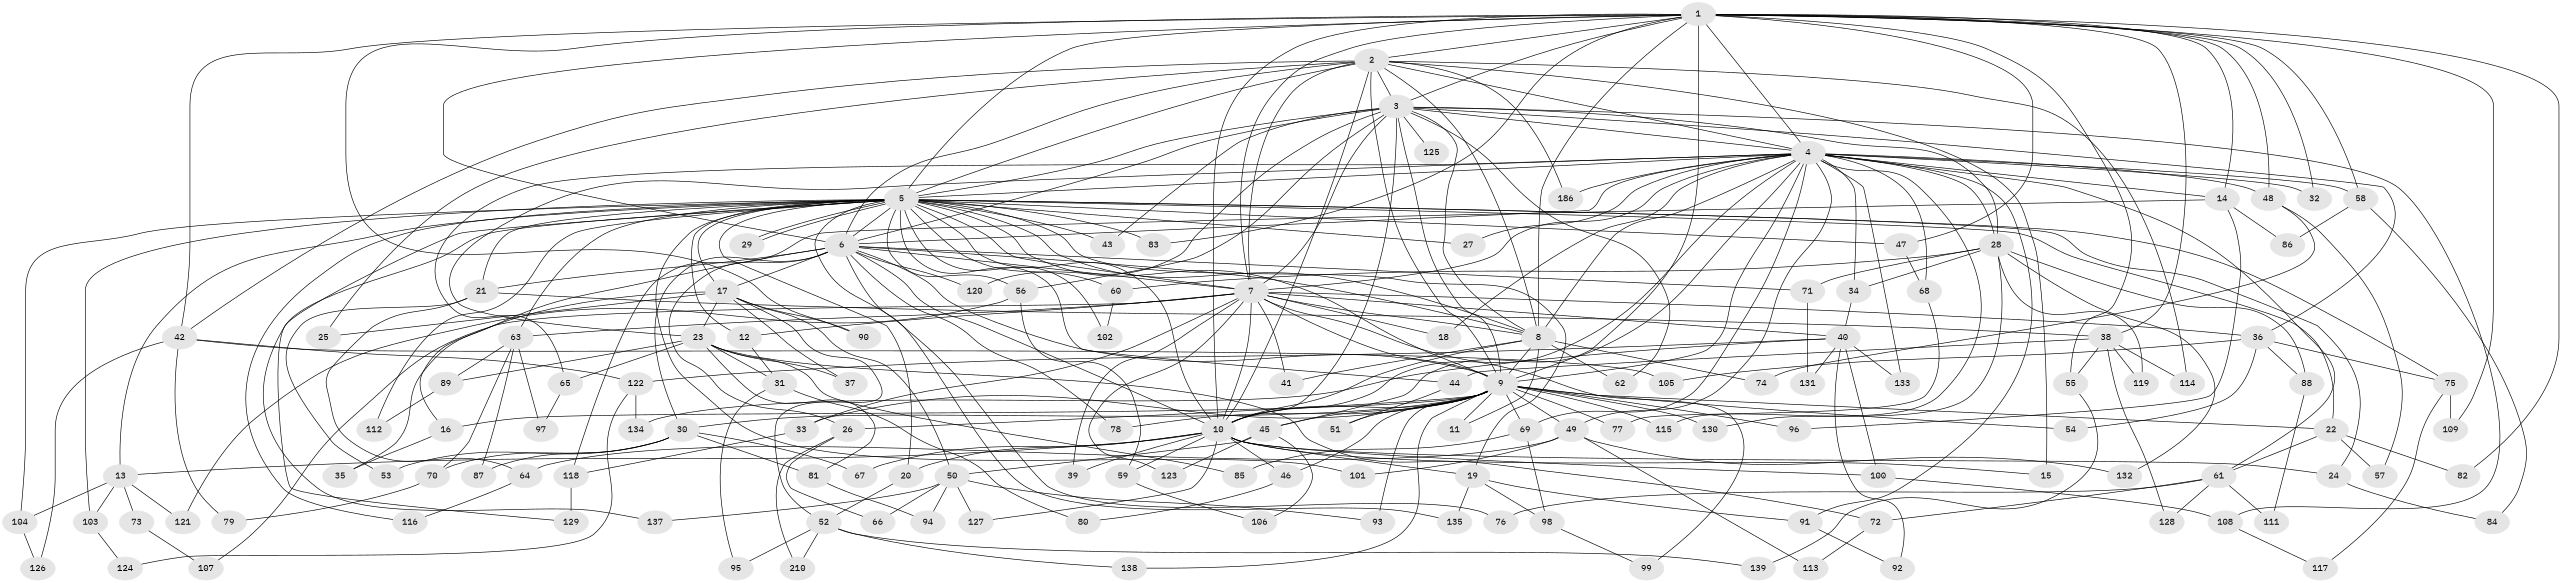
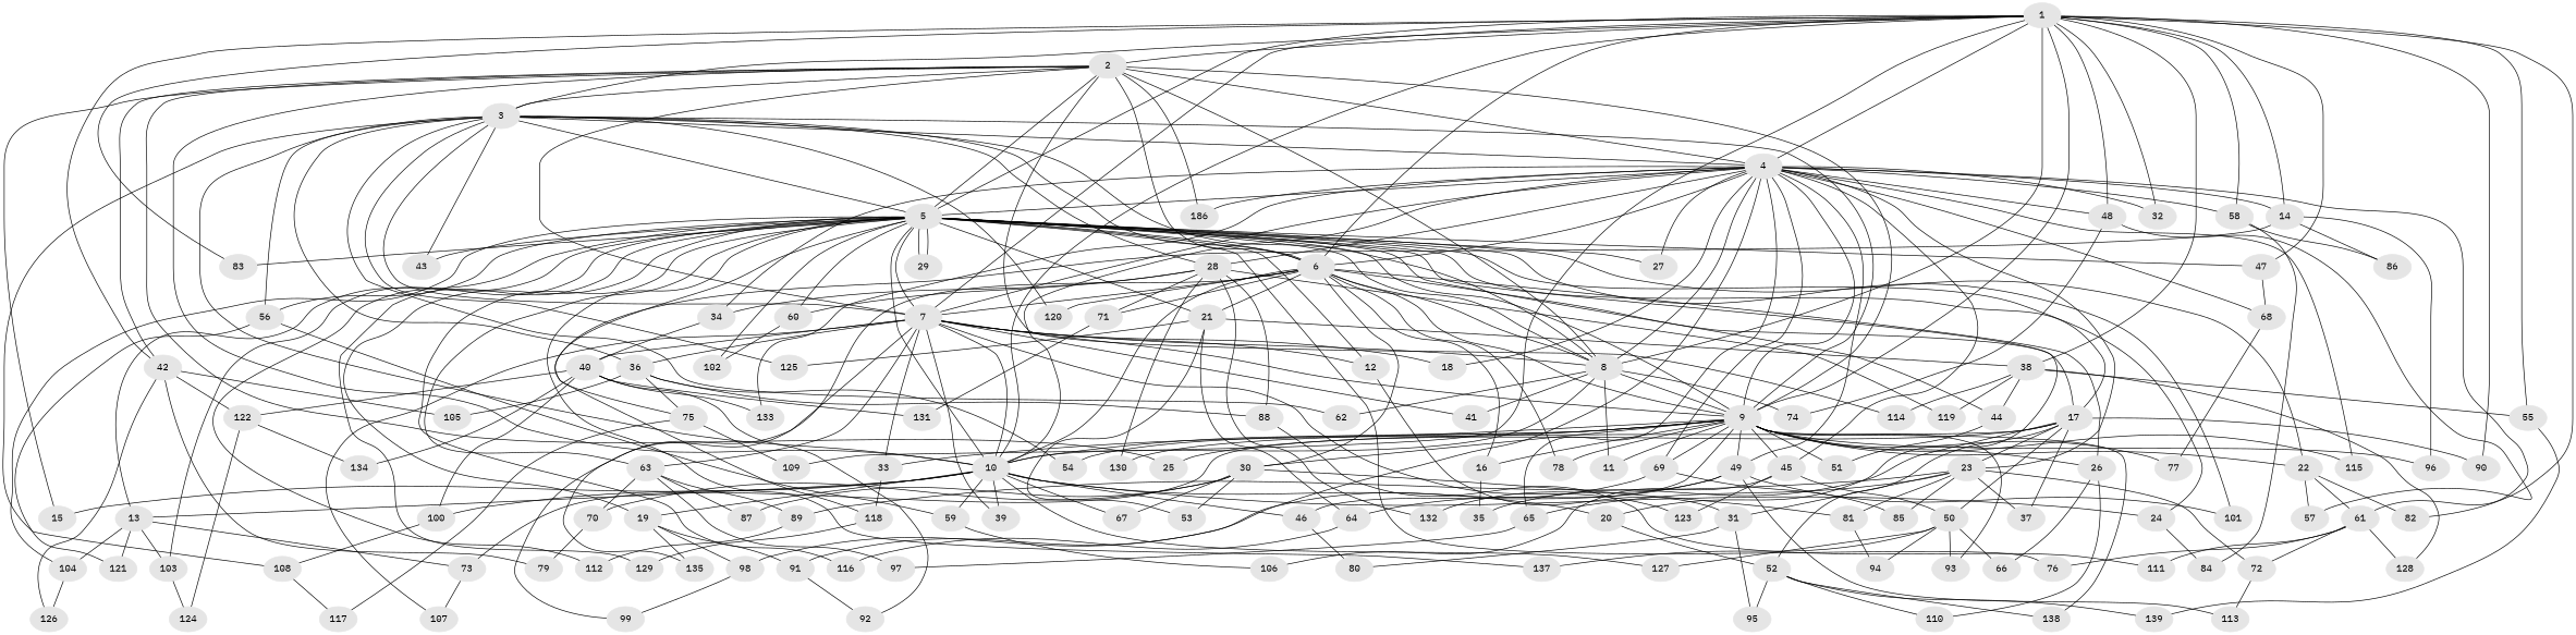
  graph {
    fontname="IBM Plex Mono"
    node [color=gray90 fontname="IBM Plex Mono" style=filled]
    edge [fontname="IBM Plex Mono"]
    1
    2
    3
    4
    5
    6
    7
    8
    9
    10
    14
    32
    38
    42
    47
    48
    55
    58
    82
    83
    90
    109
    15
    25
    114
    n26 [label=186]
    28
    36
    43
    56
    62
    108
    120
    125
    18
    23
    27
    34
    45
    49
    61
    65
    68
    69
    91
    115
    133
    12
    13
    17
    19
    20
    21
    22
    24
    29
    44
    60
    63
    75
    76
    101
    102
    103
    104
    112
    116
    129
    137
    16
    26
    30
    71
    78
    135
    33
    39
    40
    41
    99
    107
    123
    11
    74
    46
    51
    54
    77
    93
    96
    130
    138
    59
    67
    100
    127
    86
    118
    119
    128
    105
    122
    79
    126
    57
    139
    84
    88
    132
    121
    117
    31
    37
    72
    81
    85
    89
    50
    106
    64
    113
    111
    97
    98
    92
    73
    35
    52
    53
    70
    87
    124
    66
-   110 [label=210]
+   110
    131
    134
    80
    95
    94
    1 -- 2
    1 -- 3
    1 -- 4
    1 -- 5
    1 -- 6
    1 -- 7
    1 -- 8
    1 -- 9
    1 -- 10
    1 -- 14
    1 -- 32
    1 -- 38
    1 -- 42
    1 -- 47
    1 -- 48
    1 -- 55
    1 -- 58
    1 -- 82
    1 -- 83
    1 -- 90
    1 -- 109
    2 -- 3
    2 -- 4
    2 -- 5
    2 -- 6
    2 -- 7
    2 -- 8
    2 -- 9
    2 -- 10
    2 -- 42
    2 -- 15
    2 -- 25
    2 -- 114
    2 -- n26
    3 -- 4
    3 -- 5
    3 -- 6
    3 -- 7
    3 -- 8
    3 -- 9
    3 -- 10
    3 -- 28
    3 -- 36
    3 -- 43
    3 -- 56
    3 -- 62
    3 -- 108
    3 -- 120
    3 -- 125
    4 -- 5
    4 -- 6
    4 -- 7
    4 -- 8
    4 -- 9
    4 -- 10
    4 -- 14
    4 -- 32
    4 -- 48
    4 -- 58
    4 -- n26
    4 -- 28
    4 -- 18
    4 -- 23
    4 -- 27
    4 -- 34
    4 -- 45
    4 -- 49
    4 -- 61
    4 -- 65
    4 -- 68
    4 -- 69
    4 -- 91
    4 -- 115
    4 -- 133
    5 -- 6
    5 -- 7
    5 -- 8
    5 -- 9
    5 -- 10
    5 -- 47
    5 -- 83
    5 -- 43
    5 -- 56
    5 -- 27
    5 -- 12
    5 -- 13
    5 -- 17
    5 -- 19
    5 -- 20
    5 -- 21
    5 -- 22
    5 -- 24
    5 -- 29
    5 -- 29
    5 -- 44
    5 -- 60
    5 -- 63
    5 -- 75
    5 -- 76
    5 -- 101
    5 -- 102
    5 -- 103
    5 -- 104
    5 -- 112
    5 -- 116
    5 -- 129
    5 -- 137
    6 -- 7
    6 -- 8
    6 -- 9
    6 -- 10
    6 -- 120
    6 -- 17
    6 -- 21
    6 -- 16
    6 -- 26
    6 -- 30
    6 -- 71
    6 -- 78
    6 -- 135
    7 -- 8
    7 -- 9
    7 -- 10
    7 -- 36
    7 -- 18
    7 -- 12
    7 -- 63
    7 -- 33
    7 -- 39
    7 -- 40
    7 -- 41
    7 -- 99
    7 -- 107
    7 -- 123
    8 -- 9
    8 -- 10
    8 -- 62
    8 -- 41
    8 -- 11
    8 -- 74
    9 -- 10
    9 -- 45
    9 -- 49
    9 -- 69
    9 -- 115
    9 -- 22
    9 -- 16
    9 -- 26
    9 -- 30
    9 -- 78
    9 -- 33
    9 -- 11
    9 -- 46
    9 -- 51
    9 -- 54
    9 -- 77
    9 -- 93
    9 -- 96
    9 -- 130
    9 -- 138
    10 -- 15
    10 -- 13
    10 -- 19
    10 -- 20
    10 -- 24
    10 -- 39
    10 -- 46
    10 -- 59
    10 -- 67
    10 -- 100
    10 -- 127
    14 -- 96
    14 -- 86
    14 -- 118
    38 -- 55
    38 -- 114
    38 -- 44
    38 -- 119
    38 -- 128
    42 -- 105
    42 -- 122
    42 -- 79
    42 -- 126
    47 -- 68
    48 -- 74
    48 -- 57
    55 -- 139
    58 -- 86
    58 -- 84
    28 -- 34
    28 -- 60
    28 -- 71
    28 -- 130
    28 -- 119
    28 -- 88
    28 -- 132
    36 -- 75
    36 -- 54
    36 -- 105
    36 -- 88
    56 -- 59
    56 -- 121
    108 -- 117
    23 -- 65
    23 -- 31
    23 -- 37
    23 -- 72
    23 -- 81
    23 -- 85
    23 -- 89
    34 -- 40
    45 -- 123
    45 -- 50
    45 -- 106
    49 -- 101
    49 -- 132
    49 -- 64
    49 -- 113
    61 -- 76
    61 -- 128
    61 -- 72
    61 -- 111
    65 -- 97
    68 -- 77
    69 -- 85
    69 -- 98
    91 -- 92
    12 -- 31
    13 -- 103
    13 -- 104
    13 -- 121
    13 -- 73
    17 -- 90
    17 -- 25
    17 -- 23
    17 -- 37
    17 -- 50
+   17 -- 73
    17 -- 35
    17 -- 52
    19 -- 91
    19 -- 135
    19 -- 98
    20 -- 52
    21 -- 38
+   21 -- 125
    21 -- 64
    21 -- 53
    22 -- 82
    22 -- 61
    22 -- 57
    24 -- 84
    44 -- 51
    60 -- 102
    63 -- 89
    63 -- 97
    63 -- 70
    63 -- 87
    75 -- 109
    75 -- 117
    103 -- 124
    104 -- 126
    16 -- 35
    26 -- 66
    26 -- 110
    30 -- 67
    30 -- 81
    30 -- 53
    30 -- 70
    30 -- 87
    71 -- 131
    33 -- 118
    40 -- 133
    40 -- 100
    40 -- 122
    40 -- 92
    40 -- 131
    40 -- 134
    46 -- 80
    59 -- 106
    100 -- 108
    118 -- 129
    122 -- 124
    122 -- 134
    88 -- 111
    31 -- 80
    31 -- 95
    72 -- 113
    81 -- 94
    89 -- 112
    50 -- 137
    50 -- 93
    50 -- 127
    50 -- 66
    50 -- 94
    64 -- 116
    98 -- 99
    73 -- 107
    52 -- 138
    52 -- 139
    52 -- 110
    52 -- 95
    70 -- 79
  }
